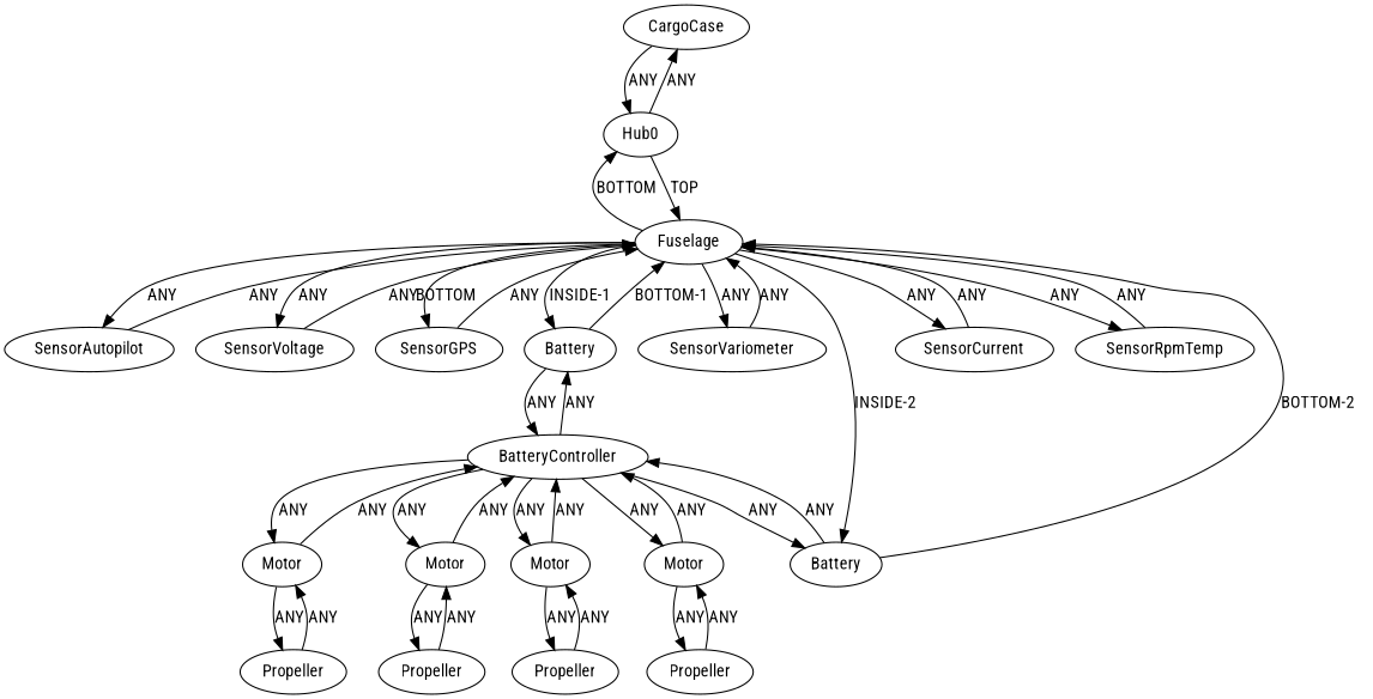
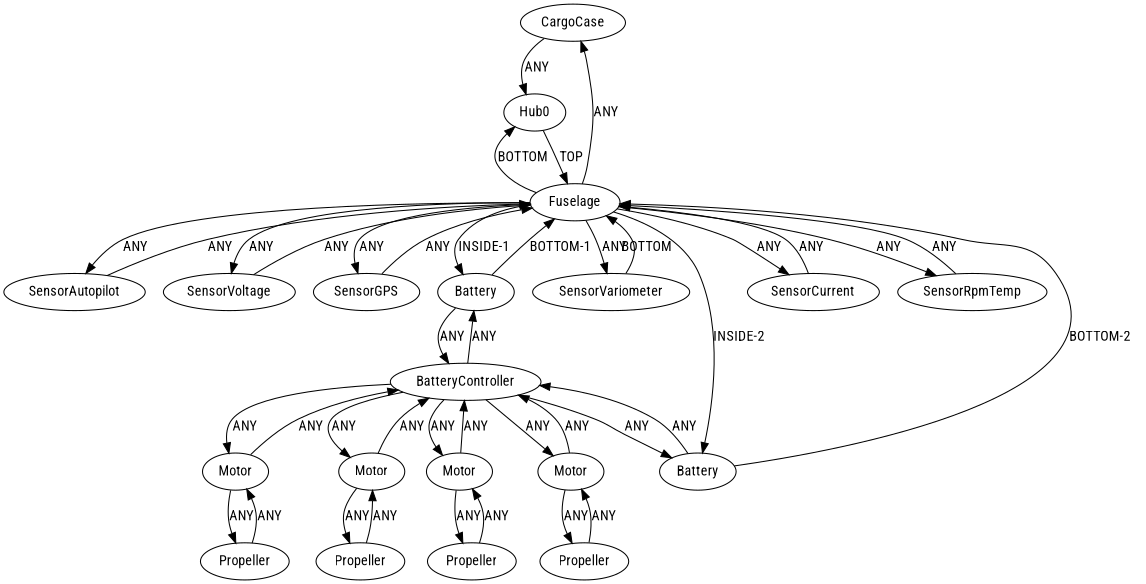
  digraph {
    fontname="Roboto Condensed"
    node [fontname="Roboto Condensed"]
    edge [fontname="Roboto Condensed"]
    n1 [instance=CargoCase_instance_1 label=CargoCase]
    n2 [instance=Hub3_instance_4 label=Hub0]
    n3 [instance=Fuselage_instance_1 label=Fuselage]
    n4 [instance=SensorAutopilot_instance_1 label=SensorAutopilot]
    n5 [instance=SensorVoltage_instance_1 label=SensorVoltage]
    n6 [instance=SensorGPS_instance_1 label=SensorGPS]
    n7 [instance=Battery_instance_1 label=Battery]
    n8 [instance=SensorVariometer_instance_1 label=SensorVariometer]
    n9 [instance=Battery_instance_2 label=Battery]
    n10 [instance=SensorCurrent_instance_1 label=SensorCurrent]
    n11 [instance=SensorRpmTemp_instance_1 label=SensorRpmTemp]
    n12 [instance=BatteryController_instance_1 label=BatteryController]
    n13 [instance=Motor_instance_1 label=Motor]
    n14 [instance=Propeller_instance_1 label=Propeller]
    n15 [instance=Motor_instance_2 label=Motor]
    n16 [instance=Motor_instance_3 label=Motor]
    n17 [instance=Motor_instance_4 label=Motor]
    n18 [instance=Propeller_instance_2 label=Propeller]
    n19 [instance=Propeller_instance_3 label=Propeller]
    n20 [instance=Propeller_instance_4 label=Propeller]
    n1 -> n2 [label=ANY]
-   n2 -> n1 [label=ANY]
+   n3 -> n1 [label=ANY]
    n2 -> n3 [label=TOP]
    n3 -> n2 [label=BOTTOM]
    n3 -> n4 [label=ANY]
    n3 -> n5 [label=ANY]
-   n3 -> n6 [label=BOTTOM]
+   n3 -> n6 [label=ANY]
    n3 -> n7 [label="INSIDE-1"]
    n3 -> n8 [label=ANY]
    n3 -> n9 [label="INSIDE-2"]
    n3 -> n10 [label=ANY]
    n3 -> n11 [label=ANY]
    n4 -> n3 [label=ANY]
    n5 -> n3 [label=ANY]
    n6 -> n3 [label=ANY]
    n7 -> n3 [label="BOTTOM-1"]
    n7 -> n12 [label=ANY]
-   n8 -> n3 [label=ANY]
+   n8 -> n3 [label=BOTTOM]
    n9 -> n3 [label="BOTTOM-2"]
    n9 -> n12 [label=ANY]
    n10 -> n3 [label=ANY]
    n11 -> n3 [label=ANY]
    n12 -> n7 [label=ANY]
    n12 -> n9 [label=ANY]
    n12 -> n13 [label=ANY]
    n12 -> n15 [label=ANY]
    n12 -> n16 [label=ANY]
    n12 -> n17 [label=ANY]
    n13 -> n12 [label=ANY]
    n13 -> n14 [label=ANY]
    n14 -> n13 [label=ANY]
    n15 -> n12 [label=ANY]
    n15 -> n18 [label=ANY]
    n16 -> n12 [label=ANY]
    n16 -> n19 [label=ANY]
    n17 -> n12 [label=ANY]
    n17 -> n20 [label=ANY]
    n18 -> n15 [label=ANY]
    n19 -> n16 [label=ANY]
    n20 -> n17 [label=ANY]
  }
